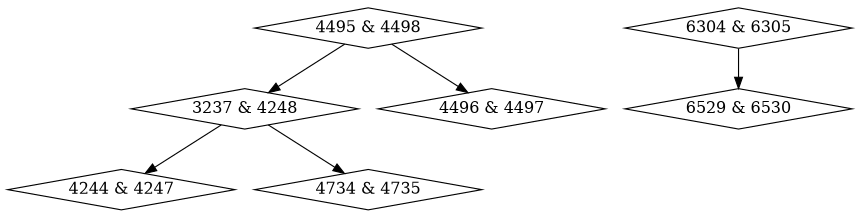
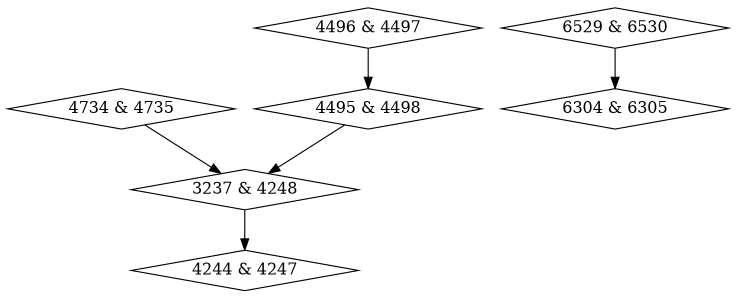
  digraph {
    node [shape=diamond]
    n1 [label="3237 & 4248"]
    n2 [label="4244 & 4247"]
    n3 [label="4734 & 4735"]
    n4 [label="4495 & 4498"]
    n5 [label="4496 & 4497"]
    n6 [label="6304 & 6305"]
    n7 [label="6529 & 6530"]
    n1 -> n2
-   n1 -> n3
+   n3 -> n1
    n4 -> n1
-   n4 -> n5
-   n6 -> n7
+   n5 -> n4
+   n7 -> n6
  }
